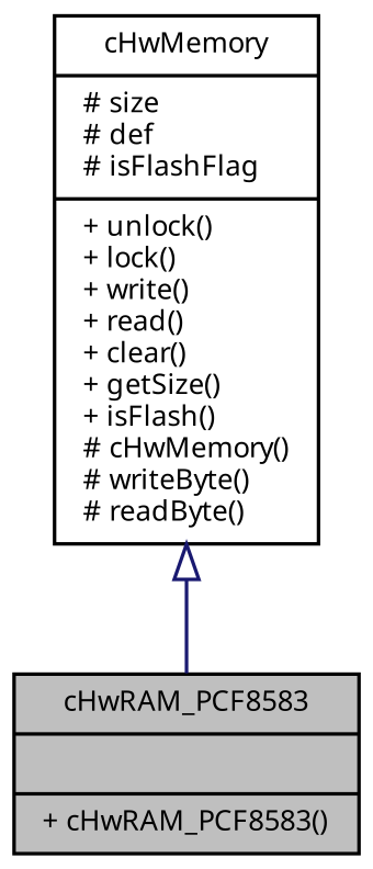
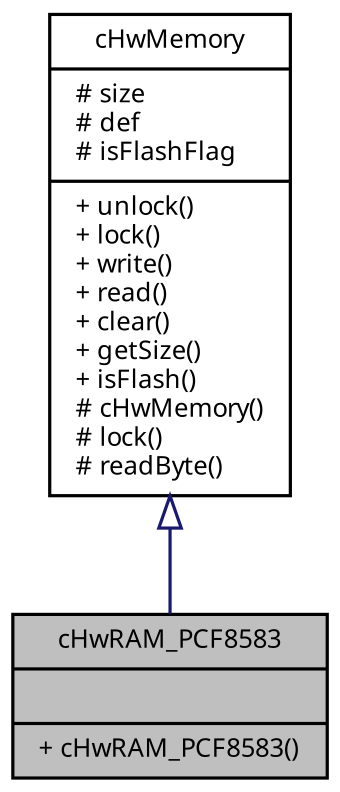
  digraph {
    node [color=black fontname=Sans fontsize=8 shape=record style=filled]
    n1 [fillcolor=grey75 fontcolor=black height=0.2 label="{cHwRAM_PCF8583\n||+ cHwRAM_PCF8583()\l}" width=0.4]
-   n2 [fillcolor=white height=0.2 label="{cHwMemory\n|# size\l# def\l# isFlashFlag\l|+ unlock()\l+ lock()\l+ write()\l+ read()\l+ clear()\l+ getSize()\l+ isFlash()\l# cHwMemory()\l# writeByte()\l# readByte()\l}" width=0.4]
+   n2 [fillcolor=white height=0.2 label="{cHwMemory\n|# size\l# def\l# isFlashFlag\l|+ unlock()\l+ lock()\l+ write()\l+ read()\l+ clear()\l+ getSize()\l+ isFlash()\l# cHwMemory()\l# lock()\l# readByte()\l}" width=0.4]
    n2 -> n1 [arrowtail=onormal color=midnightblue dir=back fontname=Sans fontsize=8 labelfontname=Sans labelfontsize=8 style=solid]
  }
